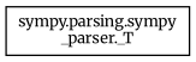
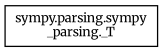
  digraph {
    rankdir=LR
    fontname=Merriweather
-   n1 [color=black fillcolor=white fontname=Merriweather fontsize=10 height=0.2 label="sympy.parsing.sympy\l_parser._T" shape=record style=filled width=0.4]
+   n1 [color=black fillcolor=white fontname=Merriweather fontsize=10 height=0.2 label="sympy.parsing.sympy\l_parsing._T" shape=record style=filled width=0.4]
  }
